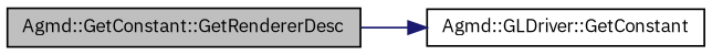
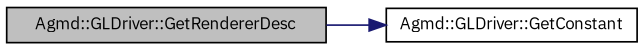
  digraph {
    rankdir=LR
    fontname="IBM Plex Sans"
    node [color=black fontname="IBM Plex Sans" fontsize=10 shape=record style=filled]
-   n1 [fillcolor=grey75 fontcolor=black height=0.2 label="Agmd::GetConstant::GetRendererDesc" width=0.4]
+   n1 [fillcolor=grey75 fontcolor=black height=0.2 label="Agmd::GLDriver::GetRendererDesc" width=0.4]
    n2 [fillcolor=white height=0.2 label="Agmd::GLDriver::GetConstant" width=0.4]
    n1 -> n2 [color=midnightblue fontname="IBM Plex Sans" fontsize=10 labelfontname=Helvetica labelfontsize=10 style=solid]
  }
